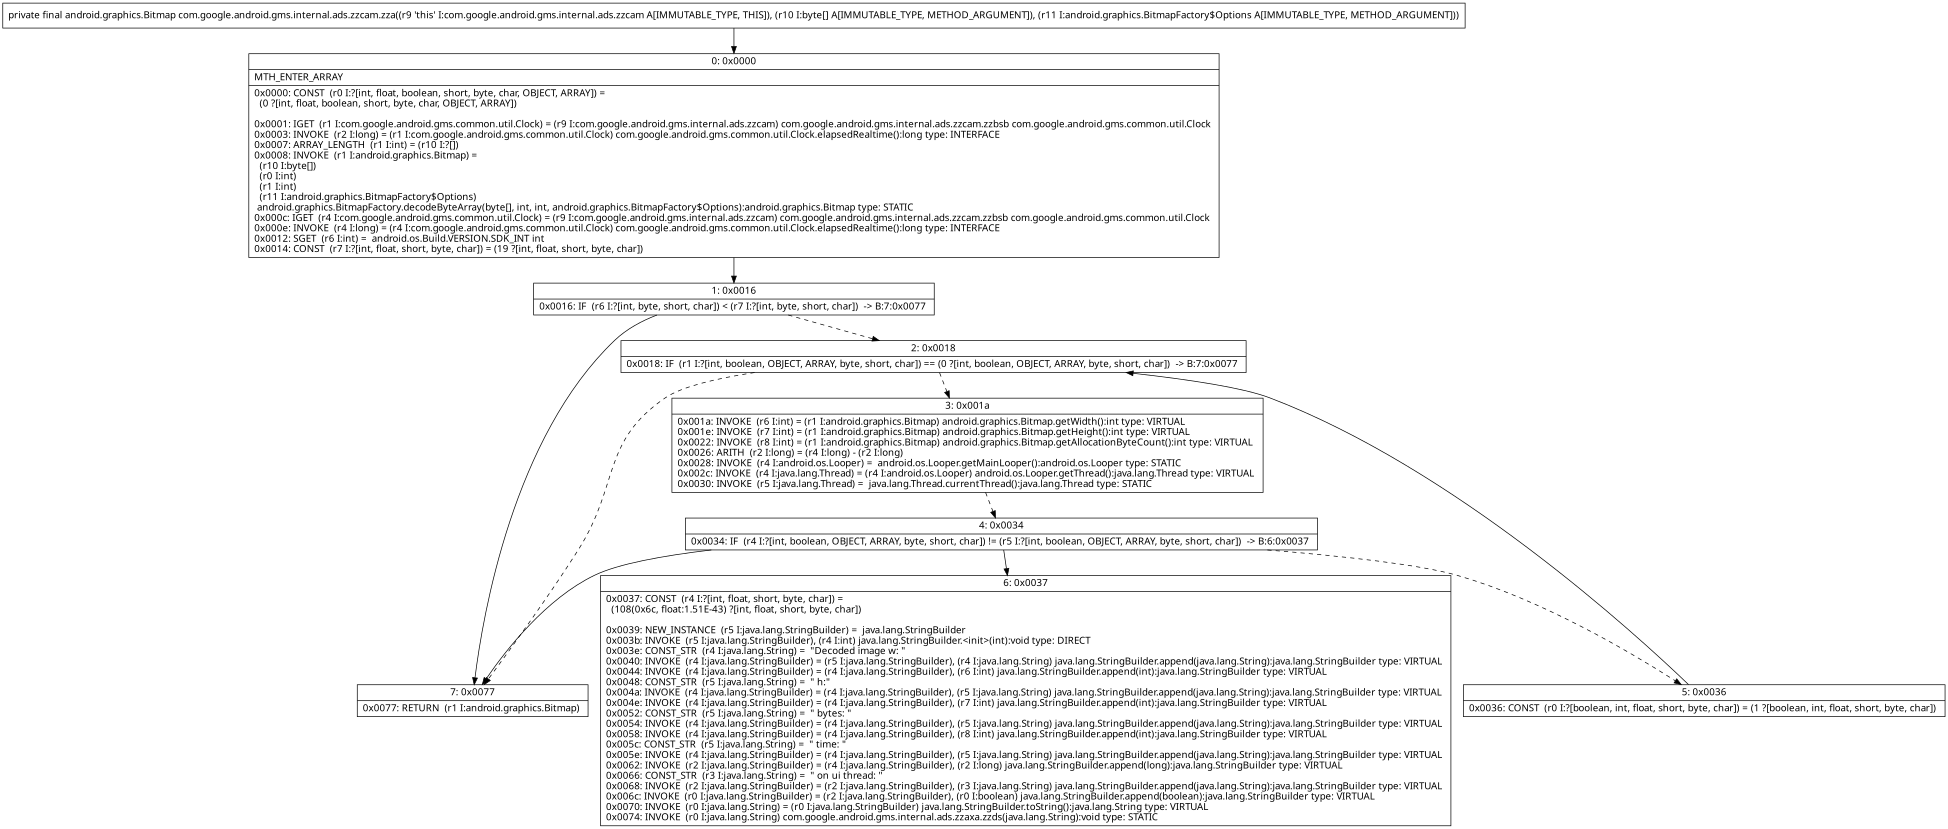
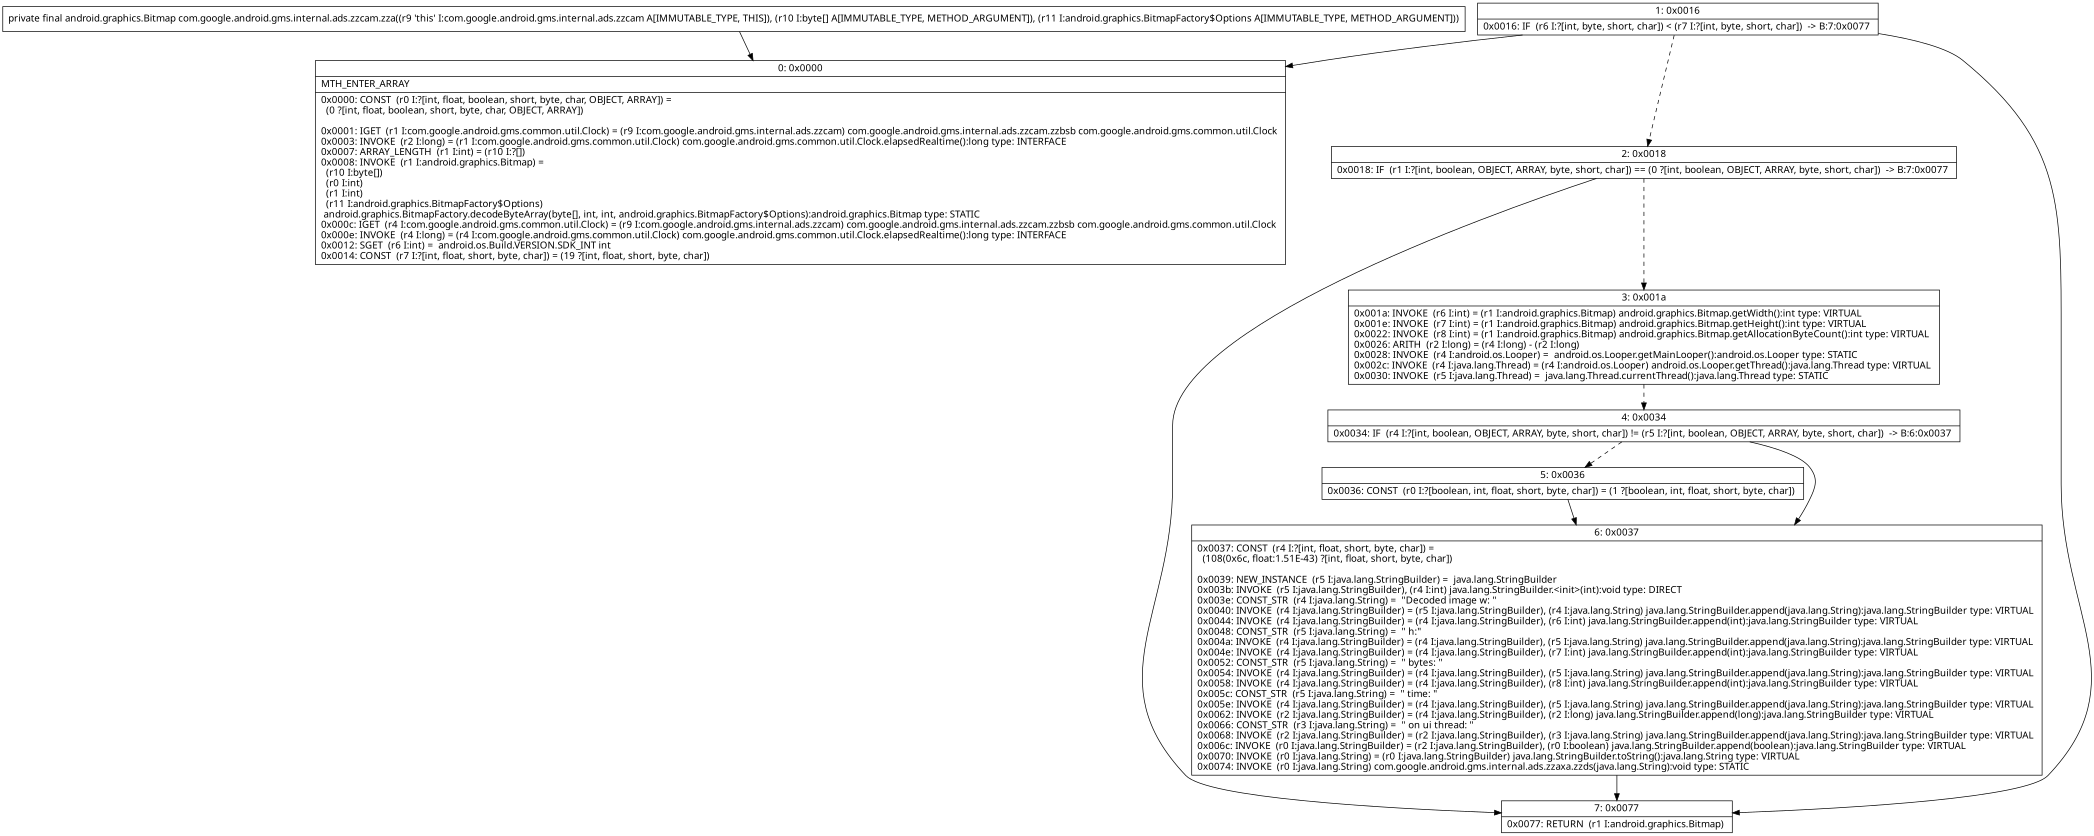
  digraph {
    fontname="Noto Sans"
    node [fontname="Noto Sans" shape=record]
    edge [fontname="Noto Sans"]
    n1 [label="{0\:\ 0x0000|MTH_ENTER_ARRAY\l|0x0000: CONST  (r0 I:?[int, float, boolean, short, byte, char, OBJECT, ARRAY]) = \l  (0 ?[int, float, boolean, short, byte, char, OBJECT, ARRAY])\l \l0x0001: IGET  (r1 I:com.google.android.gms.common.util.Clock) = (r9 I:com.google.android.gms.internal.ads.zzcam) com.google.android.gms.internal.ads.zzcam.zzbsb com.google.android.gms.common.util.Clock \l0x0003: INVOKE  (r2 I:long) = (r1 I:com.google.android.gms.common.util.Clock) com.google.android.gms.common.util.Clock.elapsedRealtime():long type: INTERFACE \l0x0007: ARRAY_LENGTH  (r1 I:int) = (r10 I:?[]) \l0x0008: INVOKE  (r1 I:android.graphics.Bitmap) = \l  (r10 I:byte[])\l  (r0 I:int)\l  (r1 I:int)\l  (r11 I:android.graphics.BitmapFactory$Options)\l android.graphics.BitmapFactory.decodeByteArray(byte[], int, int, android.graphics.BitmapFactory$Options):android.graphics.Bitmap type: STATIC \l0x000c: IGET  (r4 I:com.google.android.gms.common.util.Clock) = (r9 I:com.google.android.gms.internal.ads.zzcam) com.google.android.gms.internal.ads.zzcam.zzbsb com.google.android.gms.common.util.Clock \l0x000e: INVOKE  (r4 I:long) = (r4 I:com.google.android.gms.common.util.Clock) com.google.android.gms.common.util.Clock.elapsedRealtime():long type: INTERFACE \l0x0012: SGET  (r6 I:int) =  android.os.Build.VERSION.SDK_INT int \l0x0014: CONST  (r7 I:?[int, float, short, byte, char]) = (19 ?[int, float, short, byte, char]) \l}"]
    n2 [label="{1\:\ 0x0016|0x0016: IF  (r6 I:?[int, byte, short, char]) \< (r7 I:?[int, byte, short, char])  \-\> B:7:0x0077 \l}"]
    n3 [label="{2\:\ 0x0018|0x0018: IF  (r1 I:?[int, boolean, OBJECT, ARRAY, byte, short, char]) == (0 ?[int, boolean, OBJECT, ARRAY, byte, short, char])  \-\> B:7:0x0077 \l}"]
    n4 [label="{7\:\ 0x0077|0x0077: RETURN  (r1 I:android.graphics.Bitmap) \l}"]
    n5 [label="{3\:\ 0x001a|0x001a: INVOKE  (r6 I:int) = (r1 I:android.graphics.Bitmap) android.graphics.Bitmap.getWidth():int type: VIRTUAL \l0x001e: INVOKE  (r7 I:int) = (r1 I:android.graphics.Bitmap) android.graphics.Bitmap.getHeight():int type: VIRTUAL \l0x0022: INVOKE  (r8 I:int) = (r1 I:android.graphics.Bitmap) android.graphics.Bitmap.getAllocationByteCount():int type: VIRTUAL \l0x0026: ARITH  (r2 I:long) = (r4 I:long) \- (r2 I:long) \l0x0028: INVOKE  (r4 I:android.os.Looper) =  android.os.Looper.getMainLooper():android.os.Looper type: STATIC \l0x002c: INVOKE  (r4 I:java.lang.Thread) = (r4 I:android.os.Looper) android.os.Looper.getThread():java.lang.Thread type: VIRTUAL \l0x0030: INVOKE  (r5 I:java.lang.Thread) =  java.lang.Thread.currentThread():java.lang.Thread type: STATIC \l}"]
    n6 [label="{4\:\ 0x0034|0x0034: IF  (r4 I:?[int, boolean, OBJECT, ARRAY, byte, short, char]) != (r5 I:?[int, boolean, OBJECT, ARRAY, byte, short, char])  \-\> B:6:0x0037 \l}"]
    n7 [label="{5\:\ 0x0036|0x0036: CONST  (r0 I:?[boolean, int, float, short, byte, char]) = (1 ?[boolean, int, float, short, byte, char]) \l}"]
    n8 [label="{6\:\ 0x0037|0x0037: CONST  (r4 I:?[int, float, short, byte, char]) = \l  (108(0x6c, float:1.51E\-43) ?[int, float, short, byte, char])\l \l0x0039: NEW_INSTANCE  (r5 I:java.lang.StringBuilder) =  java.lang.StringBuilder \l0x003b: INVOKE  (r5 I:java.lang.StringBuilder), (r4 I:int) java.lang.StringBuilder.\<init\>(int):void type: DIRECT \l0x003e: CONST_STR  (r4 I:java.lang.String) =  \"Decoded image w: \" \l0x0040: INVOKE  (r4 I:java.lang.StringBuilder) = (r5 I:java.lang.StringBuilder), (r4 I:java.lang.String) java.lang.StringBuilder.append(java.lang.String):java.lang.StringBuilder type: VIRTUAL \l0x0044: INVOKE  (r4 I:java.lang.StringBuilder) = (r4 I:java.lang.StringBuilder), (r6 I:int) java.lang.StringBuilder.append(int):java.lang.StringBuilder type: VIRTUAL \l0x0048: CONST_STR  (r5 I:java.lang.String) =  \" h:\" \l0x004a: INVOKE  (r4 I:java.lang.StringBuilder) = (r4 I:java.lang.StringBuilder), (r5 I:java.lang.String) java.lang.StringBuilder.append(java.lang.String):java.lang.StringBuilder type: VIRTUAL \l0x004e: INVOKE  (r4 I:java.lang.StringBuilder) = (r4 I:java.lang.StringBuilder), (r7 I:int) java.lang.StringBuilder.append(int):java.lang.StringBuilder type: VIRTUAL \l0x0052: CONST_STR  (r5 I:java.lang.String) =  \" bytes: \" \l0x0054: INVOKE  (r4 I:java.lang.StringBuilder) = (r4 I:java.lang.StringBuilder), (r5 I:java.lang.String) java.lang.StringBuilder.append(java.lang.String):java.lang.StringBuilder type: VIRTUAL \l0x0058: INVOKE  (r4 I:java.lang.StringBuilder) = (r4 I:java.lang.StringBuilder), (r8 I:int) java.lang.StringBuilder.append(int):java.lang.StringBuilder type: VIRTUAL \l0x005c: CONST_STR  (r5 I:java.lang.String) =  \" time: \" \l0x005e: INVOKE  (r4 I:java.lang.StringBuilder) = (r4 I:java.lang.StringBuilder), (r5 I:java.lang.String) java.lang.StringBuilder.append(java.lang.String):java.lang.StringBuilder type: VIRTUAL \l0x0062: INVOKE  (r2 I:java.lang.StringBuilder) = (r4 I:java.lang.StringBuilder), (r2 I:long) java.lang.StringBuilder.append(long):java.lang.StringBuilder type: VIRTUAL \l0x0066: CONST_STR  (r3 I:java.lang.String) =  \" on ui thread: \" \l0x0068: INVOKE  (r2 I:java.lang.StringBuilder) = (r2 I:java.lang.StringBuilder), (r3 I:java.lang.String) java.lang.StringBuilder.append(java.lang.String):java.lang.StringBuilder type: VIRTUAL \l0x006c: INVOKE  (r0 I:java.lang.StringBuilder) = (r2 I:java.lang.StringBuilder), (r0 I:boolean) java.lang.StringBuilder.append(boolean):java.lang.StringBuilder type: VIRTUAL \l0x0070: INVOKE  (r0 I:java.lang.String) = (r0 I:java.lang.StringBuilder) java.lang.StringBuilder.toString():java.lang.String type: VIRTUAL \l0x0074: INVOKE  (r0 I:java.lang.String) com.google.android.gms.internal.ads.zzaxa.zzds(java.lang.String):void type: STATIC \l}"]
    n9 [label="{private final android.graphics.Bitmap com.google.android.gms.internal.ads.zzcam.zza((r9 'this' I:com.google.android.gms.internal.ads.zzcam A[IMMUTABLE_TYPE, THIS]), (r10 I:byte[] A[IMMUTABLE_TYPE, METHOD_ARGUMENT]), (r11 I:android.graphics.BitmapFactory$Options A[IMMUTABLE_TYPE, METHOD_ARGUMENT])) }"]
-   n1 -> n2
+   n2 -> n1
    n2 -> n3 [style=dashed]
    n2 -> n4
-   n3 -> n4 [style=dashed]
+   n3 -> n4
    n3 -> n5 [style=dashed]
    n5 -> n6 [style=dashed]
    n6 -> n7 [style=dashed]
    n6 -> n8
-   n7 -> n3
-   n6 -> n4
+   n7 -> n8
+   n8 -> n4
    n9 -> n1
  }
